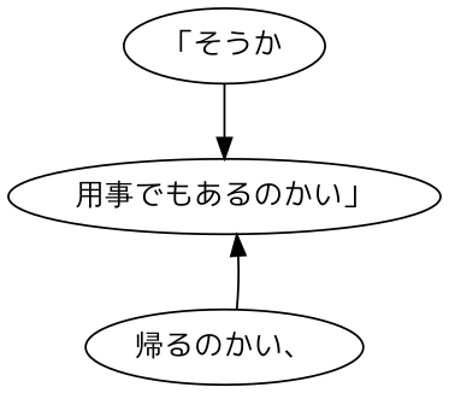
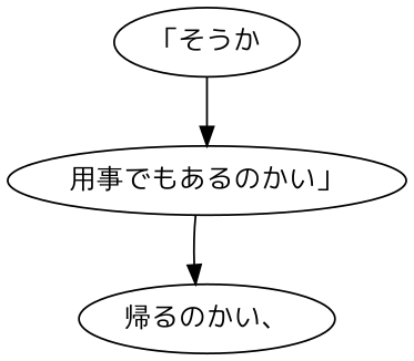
  digraph {
    fontname="DejaVu Sans Mono"
    node [fontname="DejaVu Sans Mono"]
    edge [fontname="DejaVu Sans Mono"]
    n1 [label="「そうか"]
    n2 [label="用事でもあるのかい」"]
    n3 [label="帰るのかい、"]
    n1 -> n2
-   n3 -> n2
+   n2 -> n3
  }
